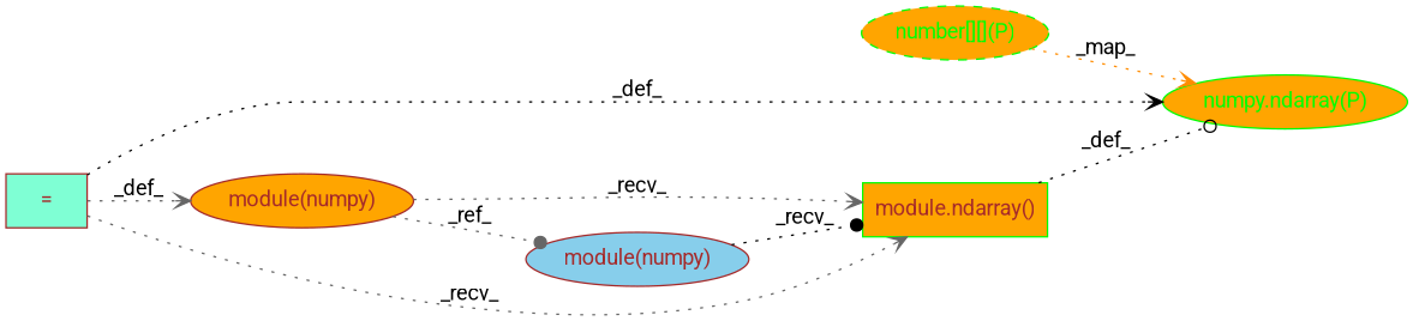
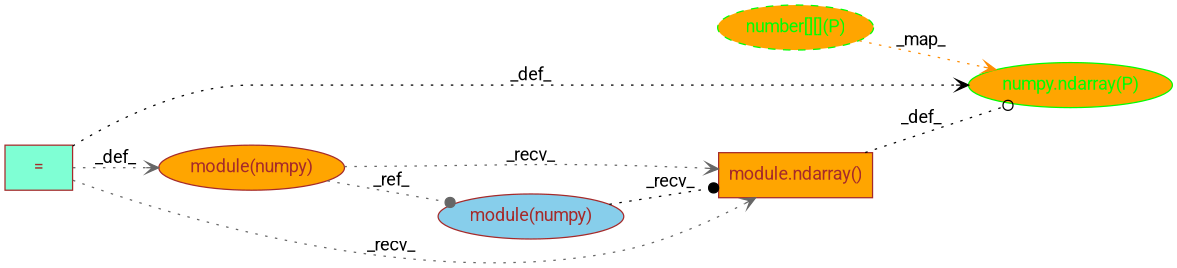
  digraph {
    rankdir=LR
    fontname=Roboto
    node [color=brown fontcolor=brown shape=ellipse style="solid,filled" fillcolor=orange fontname=Roboto]
    edge [style=dotted color=gray40 arrowhead=vee fontname=Roboto]
    n1 [color=green fontcolor=green label="numpy.ndarray(P)"]
    n2 [color=green fontcolor=green label="number[][](P)" style="dashed,filled"]
    n3 [label="module(numpy)"]
-   n4 [color=green label="module.ndarray()" shape=box]
+   n4 [label="module.ndarray()" shape=box]
    n5 [label="module(numpy)" fillcolor=skyblue]
    n6 [label="=" shape=box fillcolor=aquamarine]
    n2 -> n1 [label=_map_ color=darkorange]
    n3 -> n4 [label=_recv_]
    n3 -> n5 [label=_ref_ arrowhead=dot]
    n4 -> n1 [label=_def_ color=black arrowhead=odot]
    n5 -> n4 [label=_recv_ color=black arrowhead=dot]
    n6 -> n1 [label=_def_ color=black]
    n6 -> n3 [label=_def_]
    n6 -> n4 [label=_recv_]
  }
